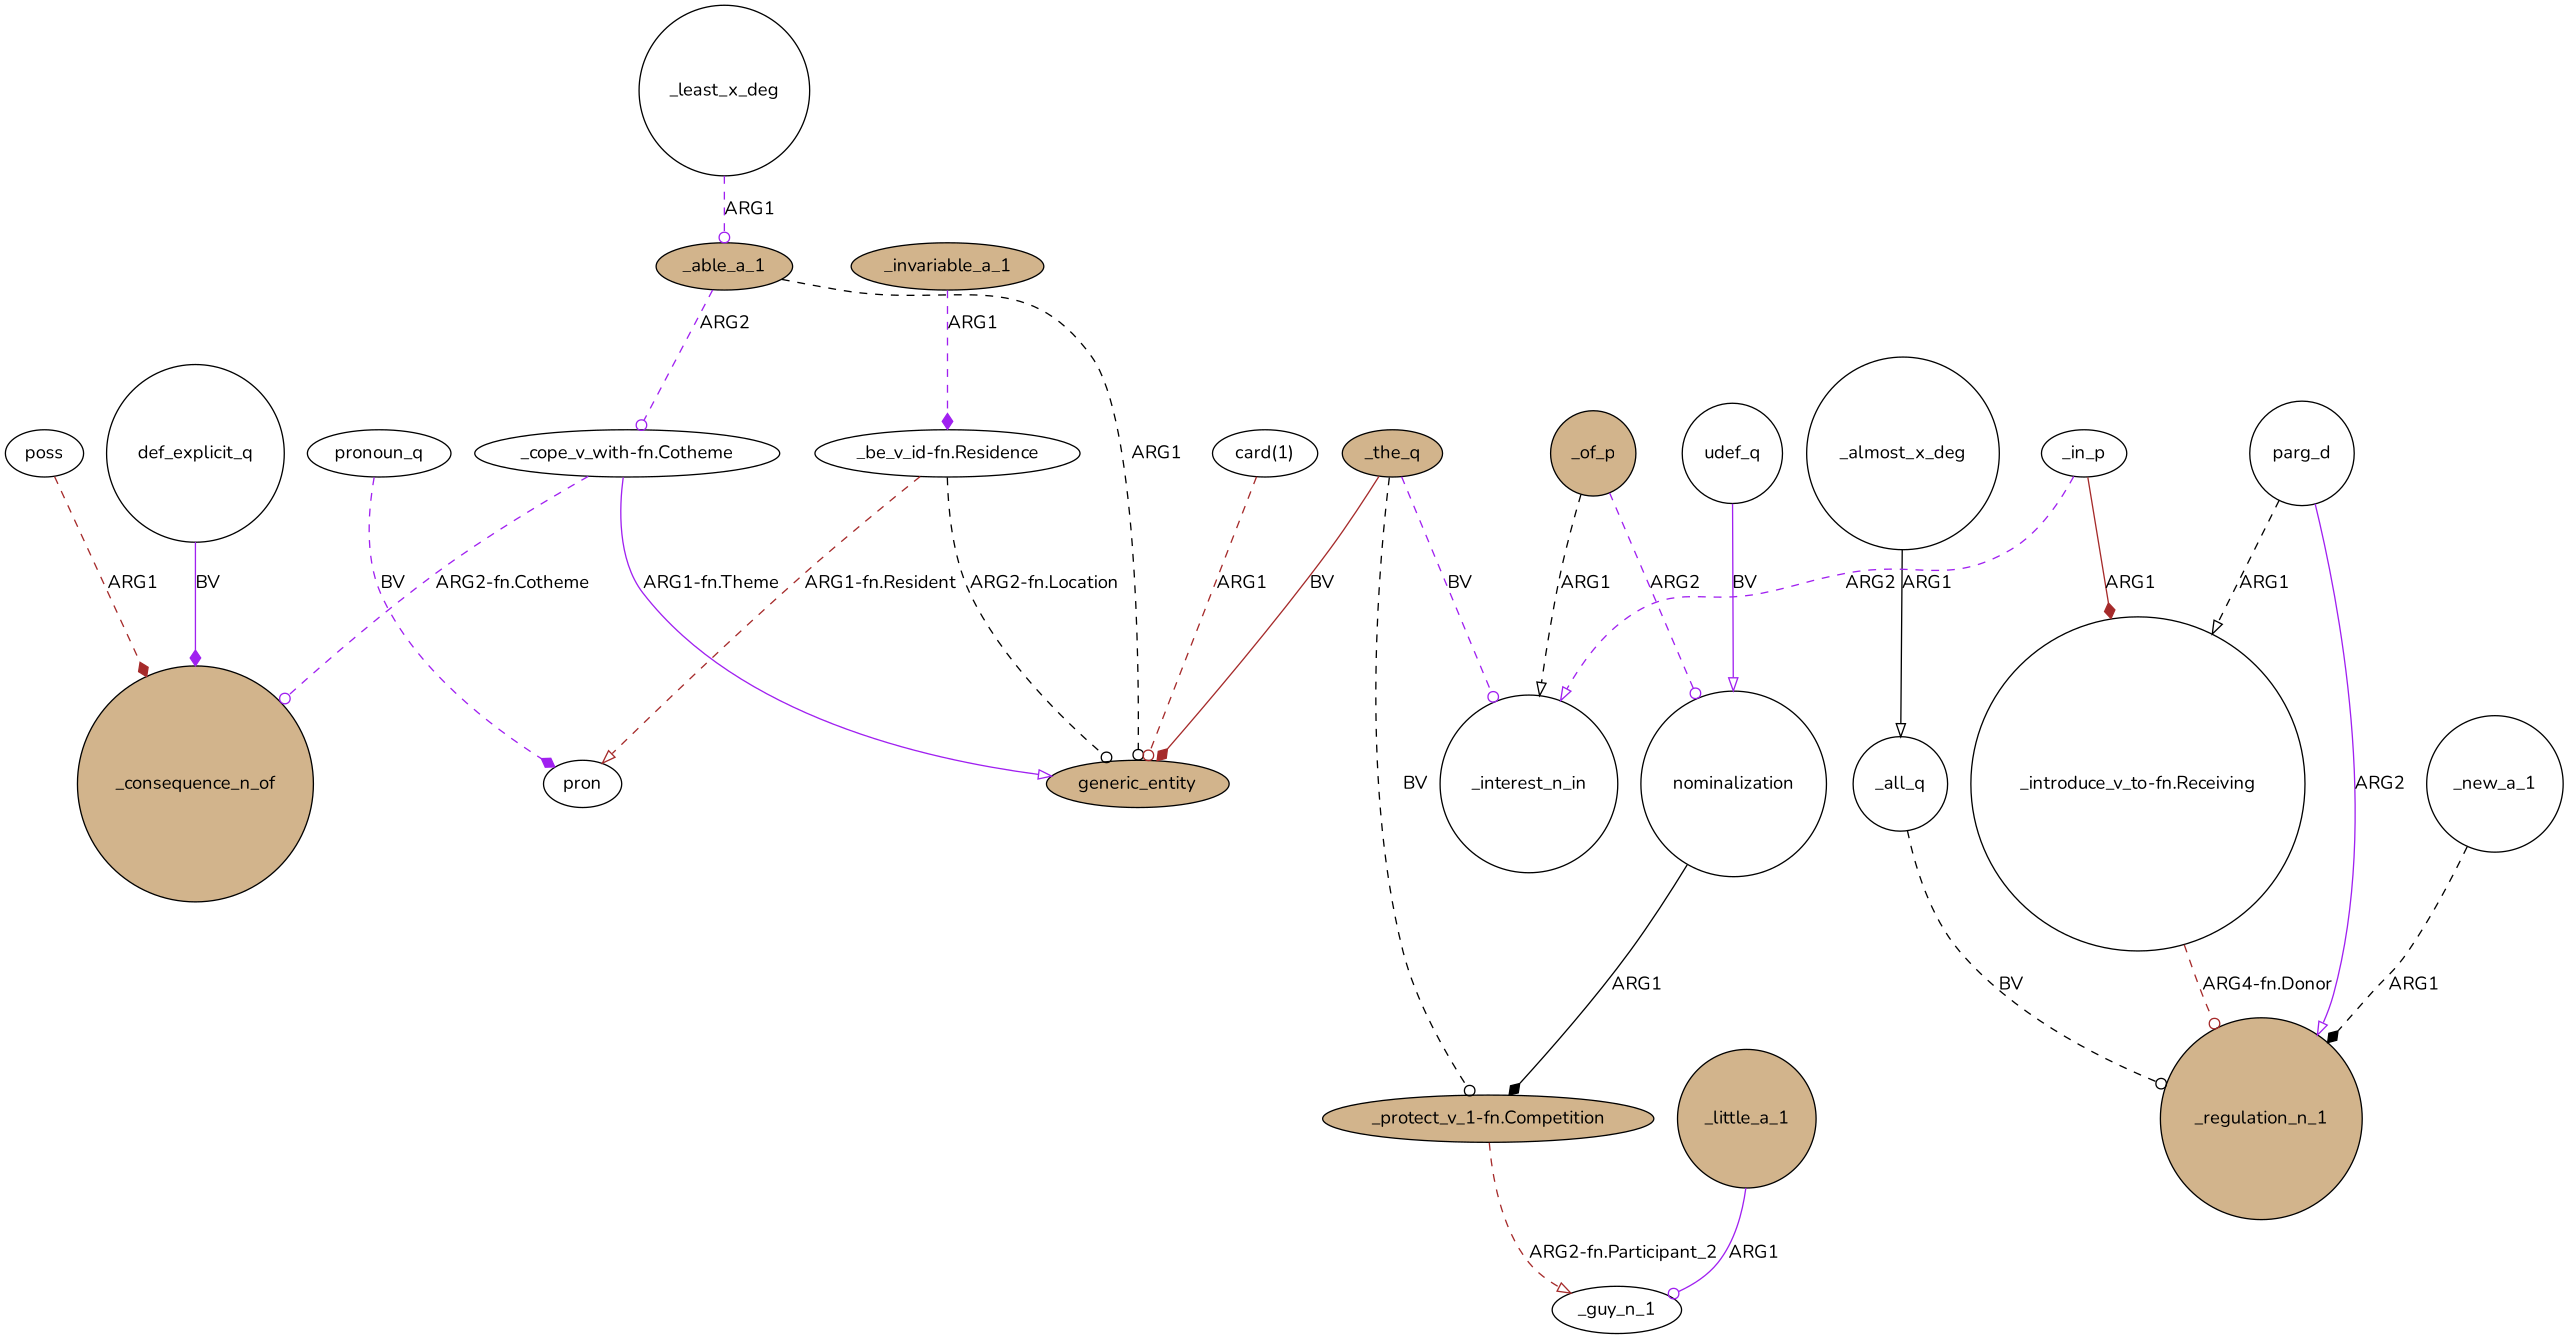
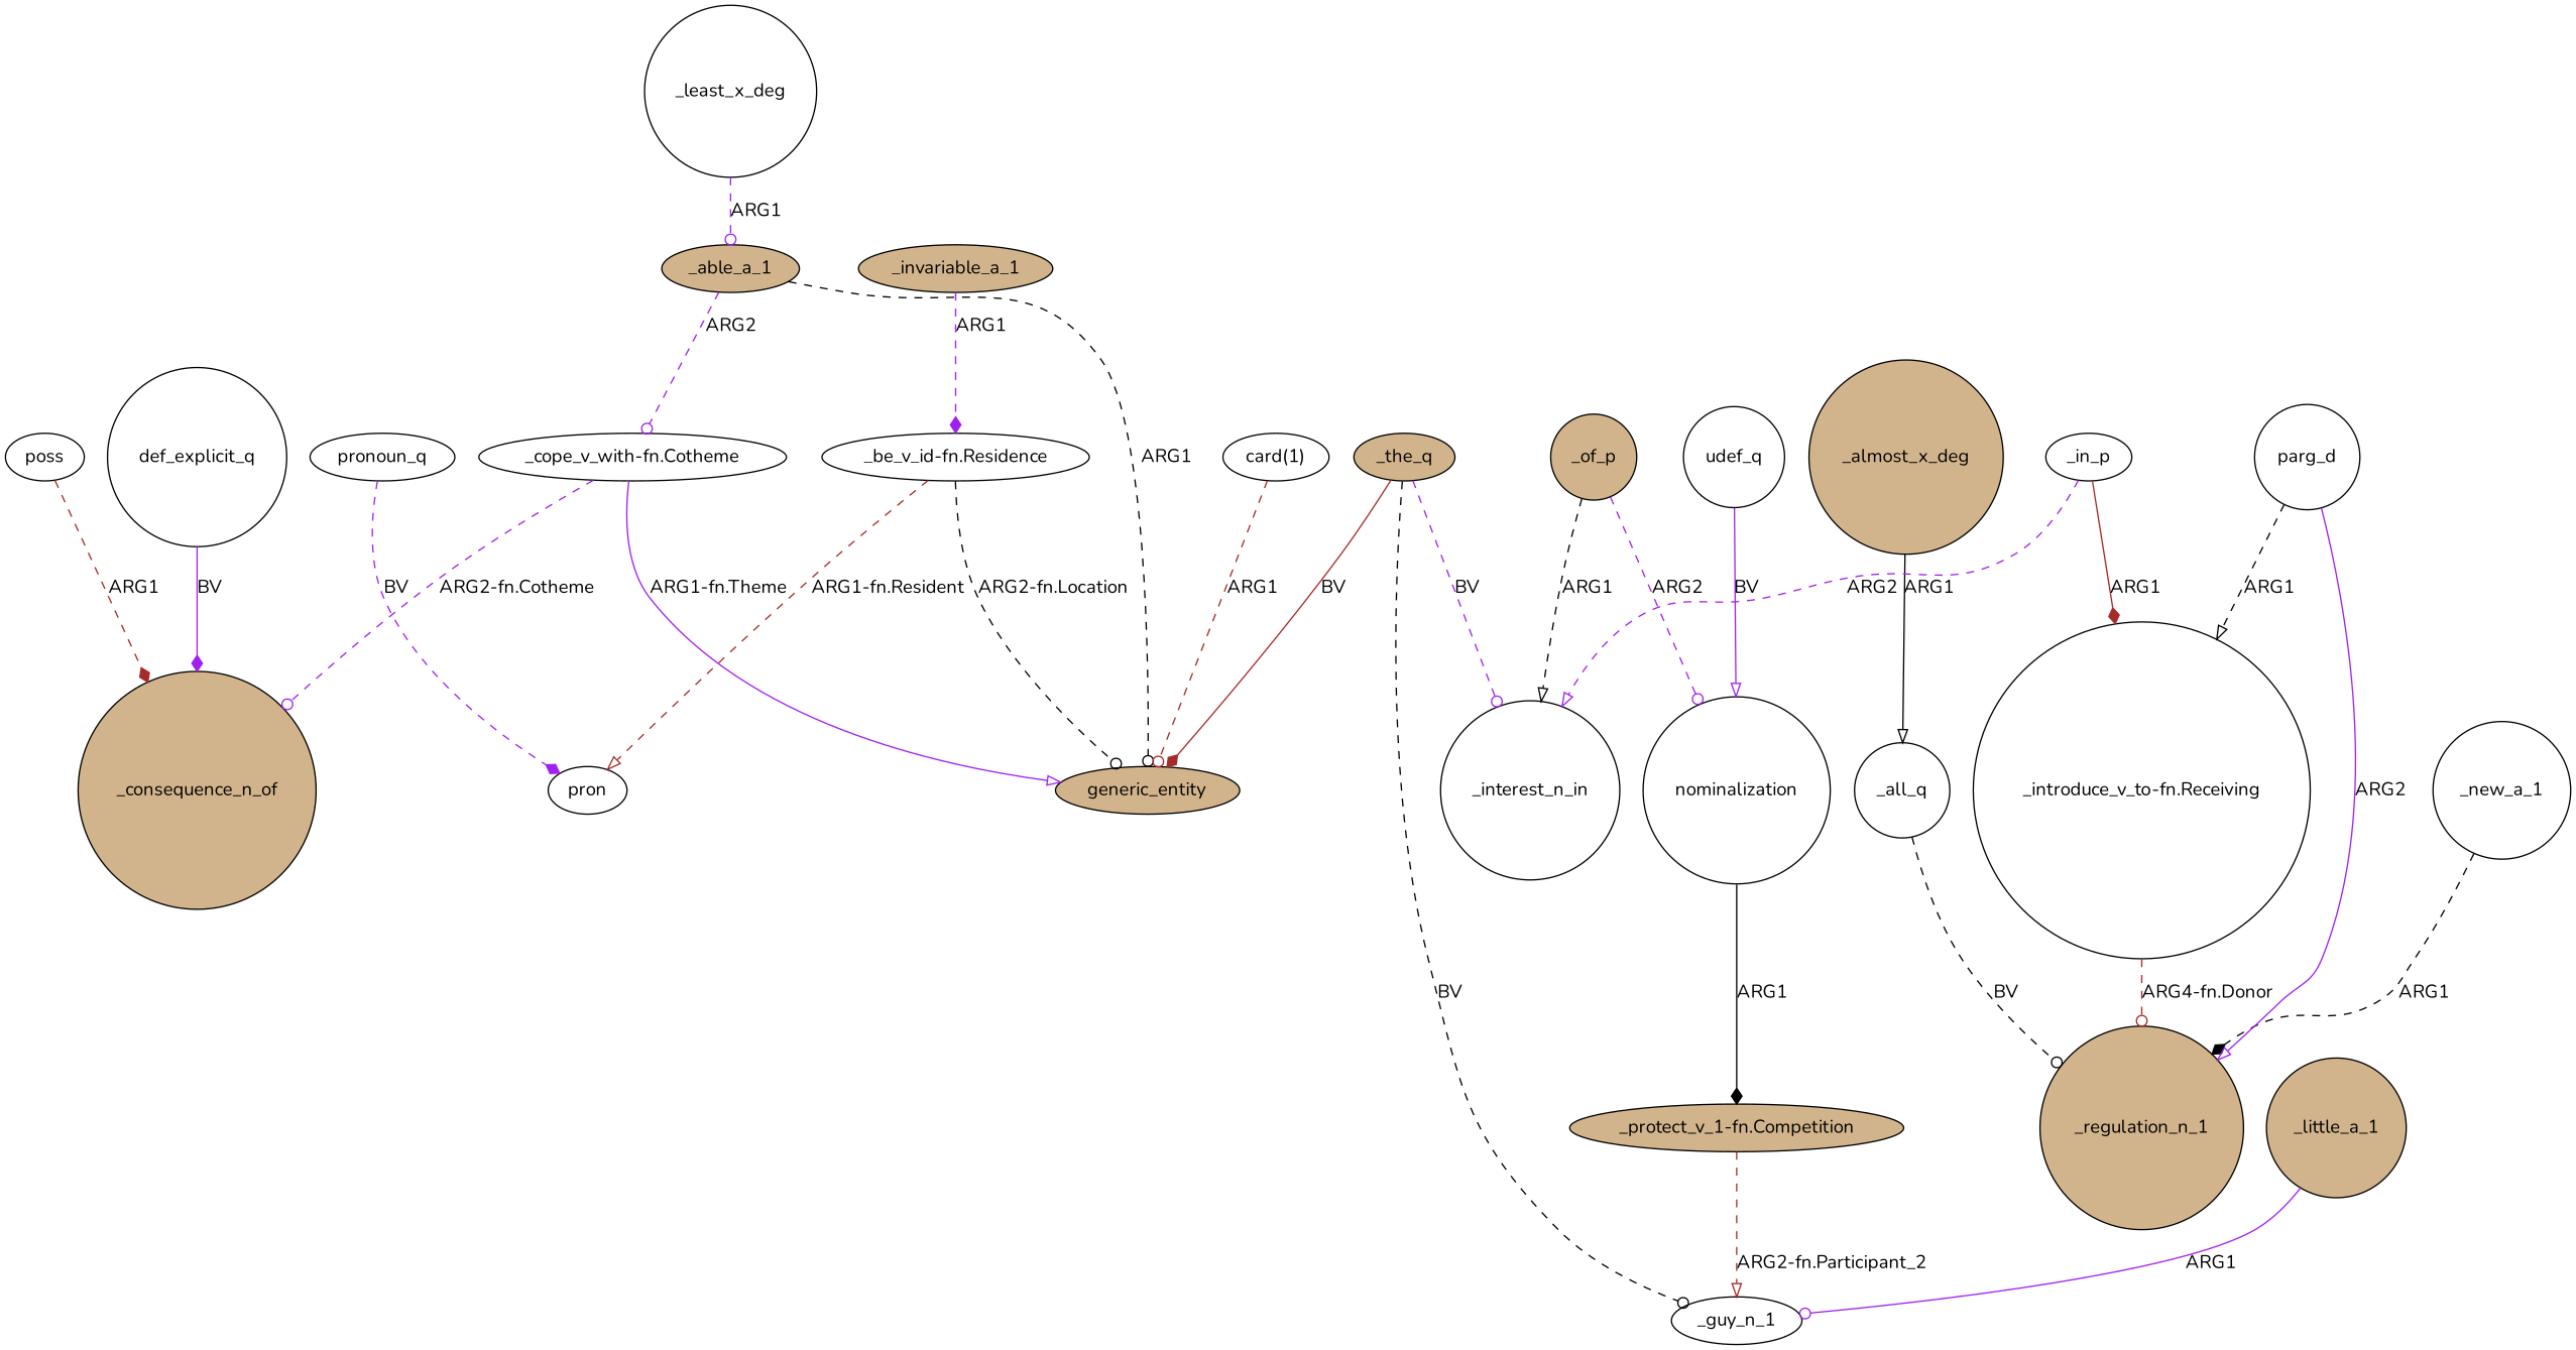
  digraph {
    fontname=Nunito
    node [fillcolor=white fontname=Nunito shape=circle style=filled]
    edge [arrowhead=odot color=purple fontname=Nunito style=dashed]
    _able_a_1 [fillcolor=tan shape=ellipse]
    generic_entity [fillcolor=tan shape=ellipse]
    "_cope_v_with-fn.Cotheme" [shape=ellipse]
    _consequence_n_of [fillcolor=tan]
    "card(1)" [shape=ellipse]
    poss [shape=ellipse]
    pron [shape=ellipse]
    _regulation_n_1 [fillcolor=tan]
    _new_a_1
    _invariable_a_1 [fillcolor=tan shape=ellipse]
    "_be_v_id-fn.Residence" [shape=ellipse]
    udef_q
    nominalization
    "_protect_v_1-fn.Competition" [fillcolor=tan shape=ellipse]
    _guy_n_1 [shape=ellipse]
    "_introduce_v_to-fn.Receiving"
    _least_x_deg
    def_explicit_q
-   _almost_x_deg
+   _almost_x_deg [fillcolor=tan]
    _all_q
    _of_p [fillcolor=tan]
    _interest_n_in
    pronoun_q [shape=ellipse]
    _in_p [shape=ellipse]
    _little_a_1 [fillcolor=tan]
    _the_q [fillcolor=tan shape=ellipse]
    parg_d
    _able_a_1 -> generic_entity [color=black label=ARG1]
    _able_a_1 -> "_cope_v_with-fn.Cotheme" [label=ARG2]
    "_cope_v_with-fn.Cotheme" -> generic_entity [arrowhead=onormal label="ARG1-fn.Theme" style=solid]
    "_cope_v_with-fn.Cotheme" -> _consequence_n_of [label="ARG2-fn.Cotheme"]
    "card(1)" -> generic_entity [color=brown label=ARG1]
    poss -> _consequence_n_of [arrowhead=diamond color=brown label=ARG1]
    _new_a_1 -> _regulation_n_1 [arrowhead=diamond color=black label=ARG1]
    _invariable_a_1 -> "_be_v_id-fn.Residence" [arrowhead=diamond label=ARG1]
    "_be_v_id-fn.Residence" -> generic_entity [color=black label="ARG2-fn.Location"]
    "_be_v_id-fn.Residence" -> pron [arrowhead=onormal color=brown label="ARG1-fn.Resident"]
    udef_q -> nominalization [arrowhead=onormal label=BV style=solid]
    nominalization -> "_protect_v_1-fn.Competition" [arrowhead=diamond color=black label=ARG1 style=solid]
    "_protect_v_1-fn.Competition" -> _guy_n_1 [arrowhead=onormal color=brown label="ARG2-fn.Participant_2"]
    "_introduce_v_to-fn.Receiving" -> _regulation_n_1 [color=brown label="ARG4-fn.Donor"]
    _least_x_deg -> _able_a_1 [label=ARG1]
    def_explicit_q -> _consequence_n_of [arrowhead=diamond label=BV style=solid]
    _almost_x_deg -> _all_q [arrowhead=onormal color=black label=ARG1 style=solid]
    _all_q -> _regulation_n_1 [color=black label=BV]
    _of_p -> nominalization [label=ARG2]
    _of_p -> _interest_n_in [arrowhead=onormal color=black label=ARG1]
    pronoun_q -> pron [arrowhead=diamond label=BV]
    _in_p -> "_introduce_v_to-fn.Receiving" [arrowhead=diamond color=brown label=ARG1 style=solid]
    _in_p -> _interest_n_in [arrowhead=onormal label=ARG2]
    _little_a_1 -> _guy_n_1 [label=ARG1 style=solid]
    _the_q -> generic_entity [arrowhead=diamond color=brown label=BV style=solid]
-   _the_q -> "_protect_v_1-fn.Competition" [color=black label=BV]
+   _the_q -> _guy_n_1 [color=black label=BV]
    _the_q -> _interest_n_in [label=BV]
    parg_d -> _regulation_n_1 [arrowhead=onormal label=ARG2 style=solid]
    parg_d -> "_introduce_v_to-fn.Receiving" [arrowhead=onormal color=black label=ARG1]
  }
